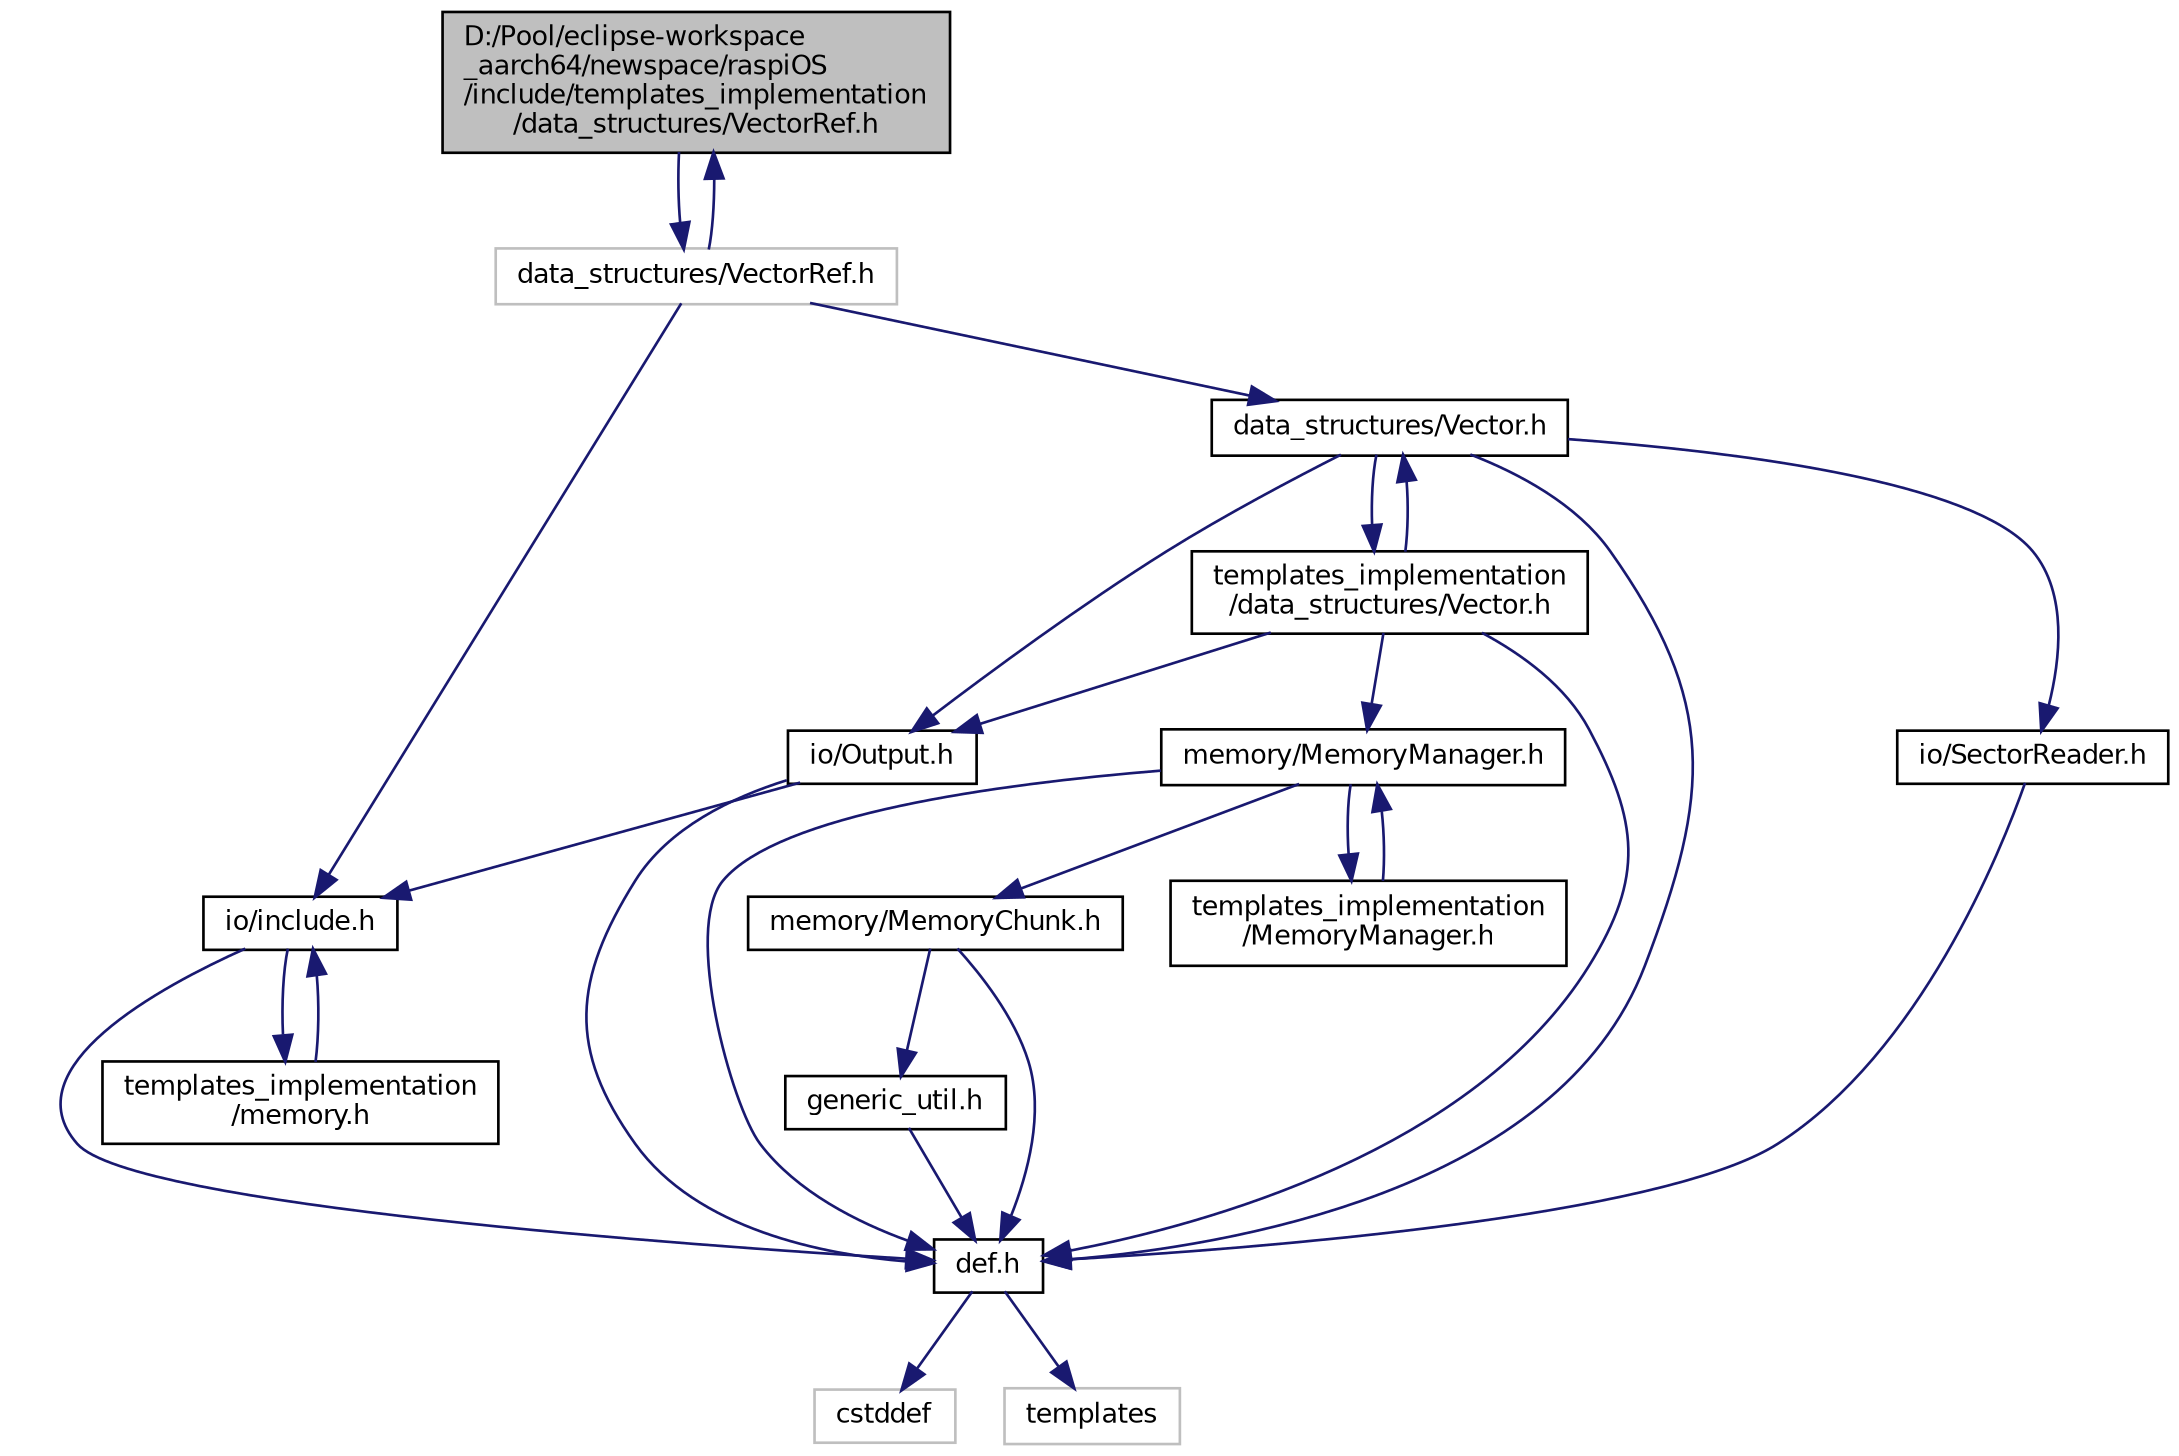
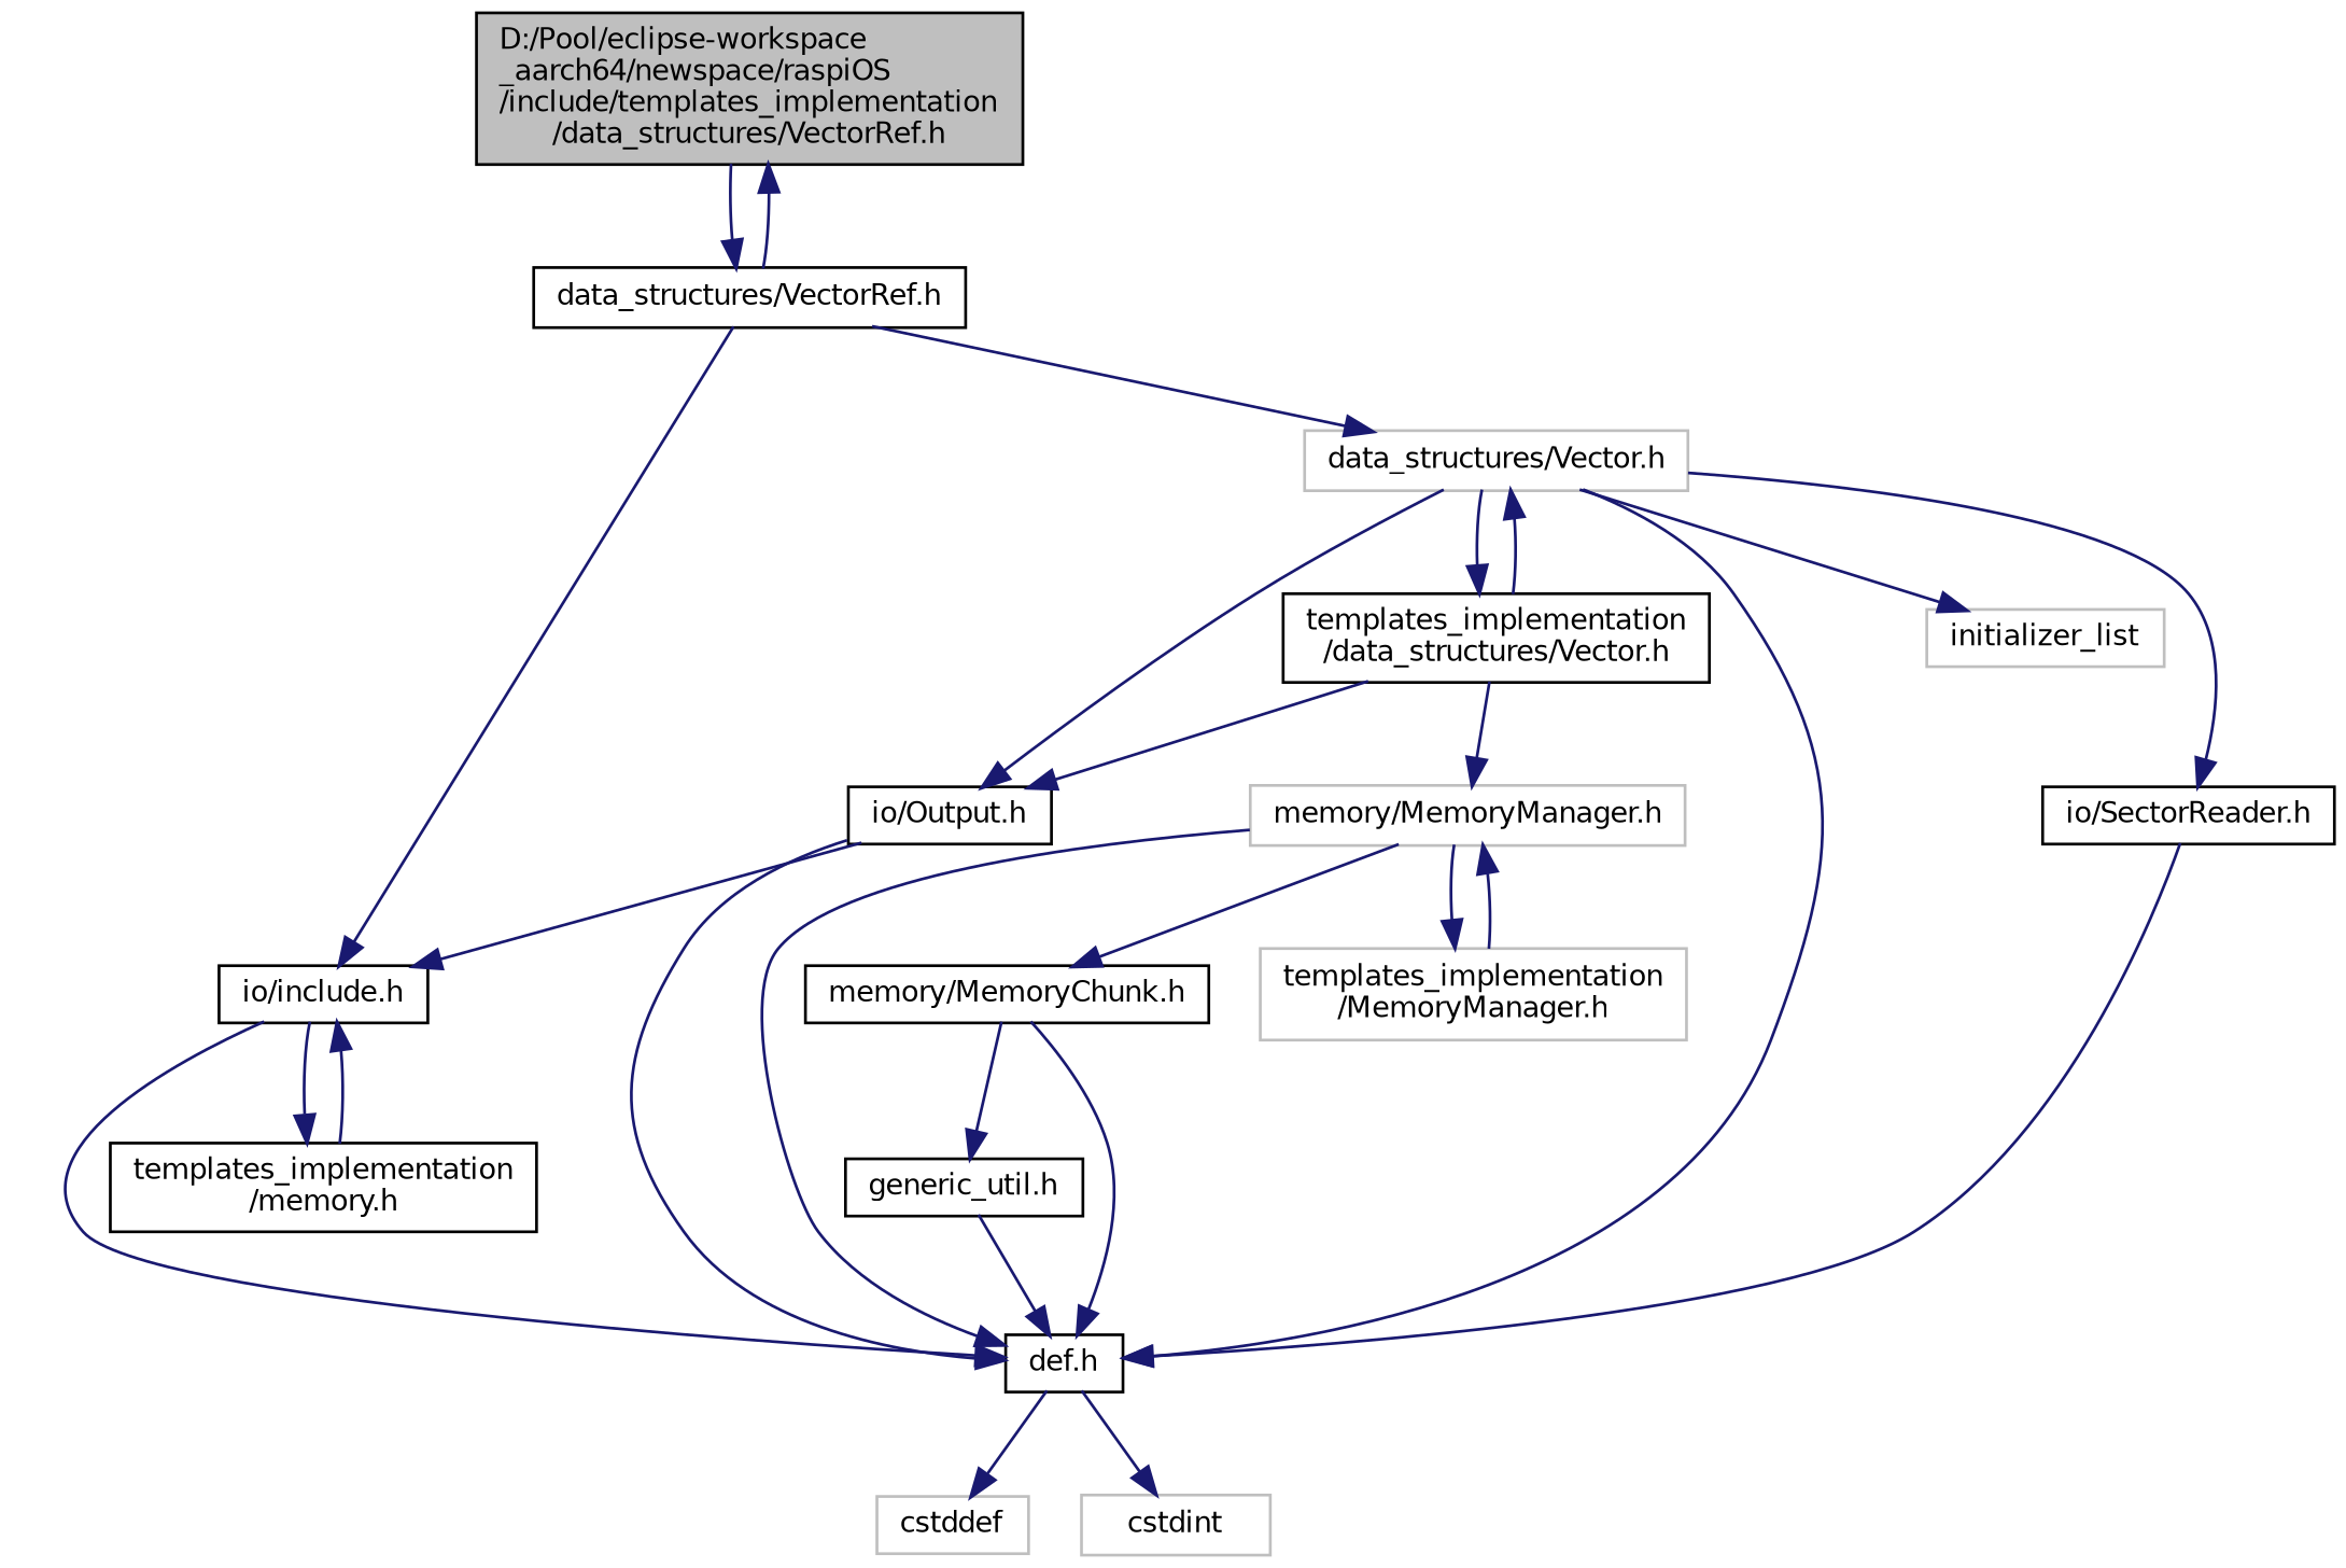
  digraph {
    node [color=black fillcolor=white fontname=Helvetica fontsize=10 shape=record style=filled]
    edge [color=midnightblue fontname=Helvetica fontsize=10 labelfontname=Helvetica labelfontsize=10 style=solid]
    n1 [fillcolor=grey75 fontcolor=black height=0.2 label="D:/Pool/eclipse-workspace\l_aarch64/newspace/raspiOS\l/include/templates_implementation\l/data_structures/VectorRef.h" width=0.4]
-   n2 [color=grey75 height=0.2 label="data_structures/VectorRef.h" width=0.4]
-   n3 [height=0.2 label="data_structures/Vector.h" width=0.4]
+   n2 [height=0.2 label="data_structures/VectorRef.h" width=0.4]
+   n3 [color=grey75 height=0.2 label="data_structures/Vector.h" width=0.4]
    n4 [height=0.2 label="io/include.h" width=0.4]
    n5 [height=0.2 label="def.h" width=0.4]
    n6 [color=grey75 height=0.2 label=cstddef width=0.4]
-   n7 [color=grey75 height=0.2 label=templates width=0.4]
+   n7 [color=grey75 height=0.2 label=cstdint width=0.4]
+   n8 [color=grey75 height=0.2 label=initializer_list width=0.4]
    n9 [height=0.2 label="io/SectorReader.h" width=0.4]
    n10 [height=0.2 label="io/Output.h" width=0.4]
    n11 [height=0.2 label="templates_implementation\l/data_structures/Vector.h" width=0.4]
    n12 [height=0.2 label="templates_implementation\l/memory.h" width=0.4]
-   n13 [height=0.2 label="memory/MemoryManager.h" width=0.4]
+   n13 [color=grey75 height=0.2 label="memory/MemoryManager.h" width=0.4]
    n14 [height=0.2 label="memory/MemoryChunk.h" width=0.4]
-   n15 [height=0.2 label="templates_implementation\l/MemoryManager.h" width=0.4]
+   n15 [color=grey75 height=0.2 label="templates_implementation\l/MemoryManager.h" width=0.4]
    n16 [height=0.2 label="generic_util.h" width=0.4]
    n1 -> n2
    n2 -> n1
    n2 -> n3
    n2 -> n4
    n3 -> n5
+   n3 -> n8
    n3 -> n9
    n3 -> n10
    n3 -> n11
    n4 -> n5
    n4 -> n12
    n5 -> n6
    n5 -> n7
    n9 -> n5
    n10 -> n4
    n10 -> n5
    n11 -> n3
-   n11 -> n5
    n11 -> n10
    n11 -> n13
    n12 -> n4
    n13 -> n5
    n13 -> n14
    n13 -> n15
    n14 -> n5
    n14 -> n16
    n15 -> n13
    n16 -> n5
  }
